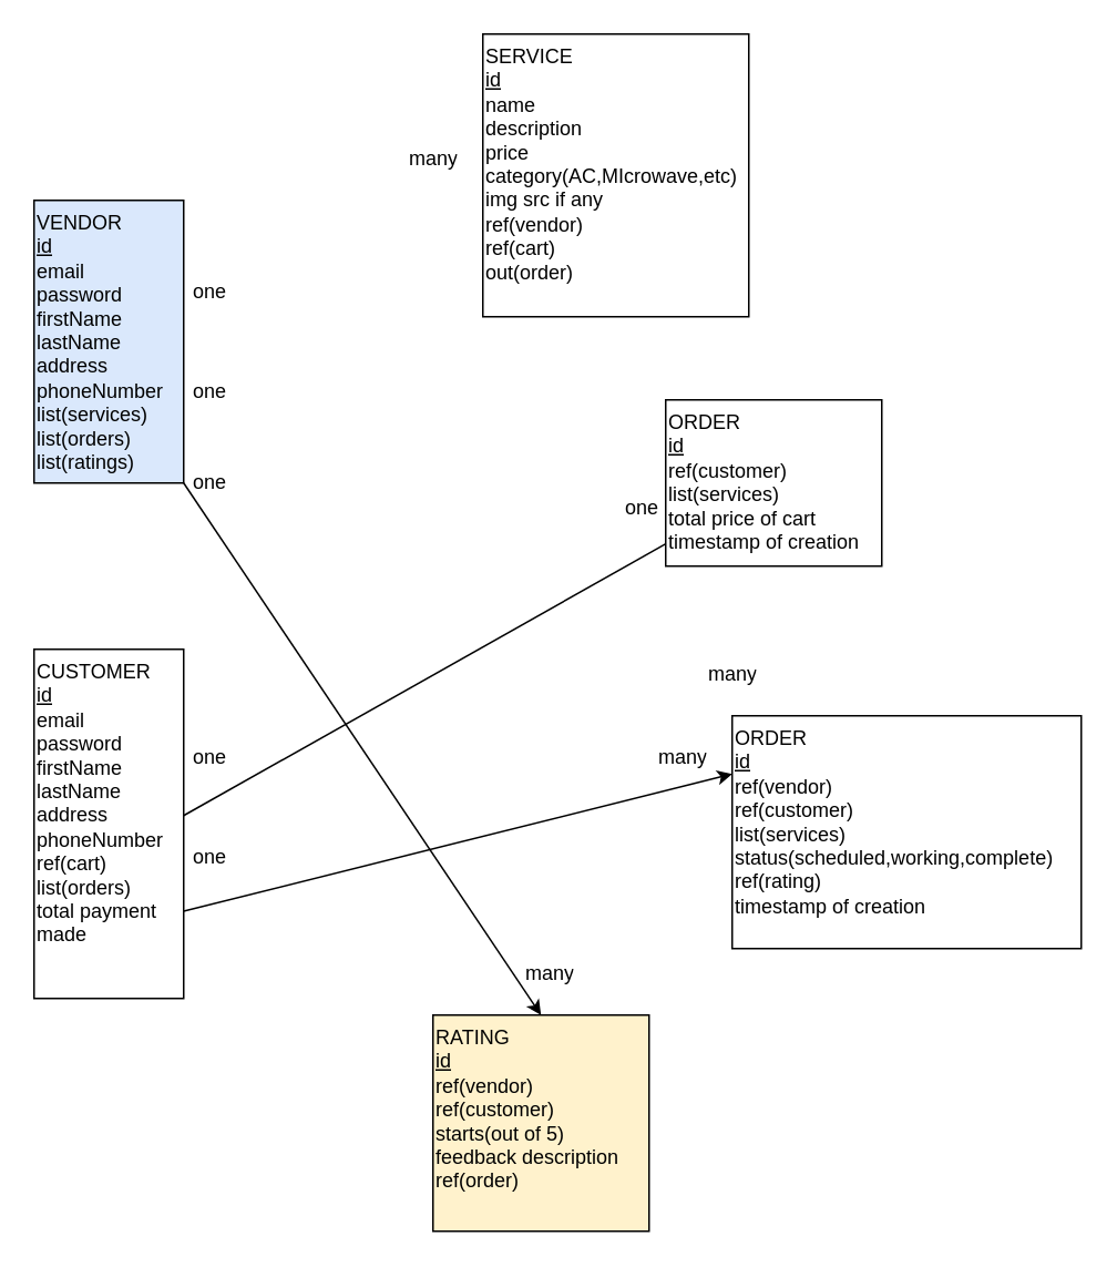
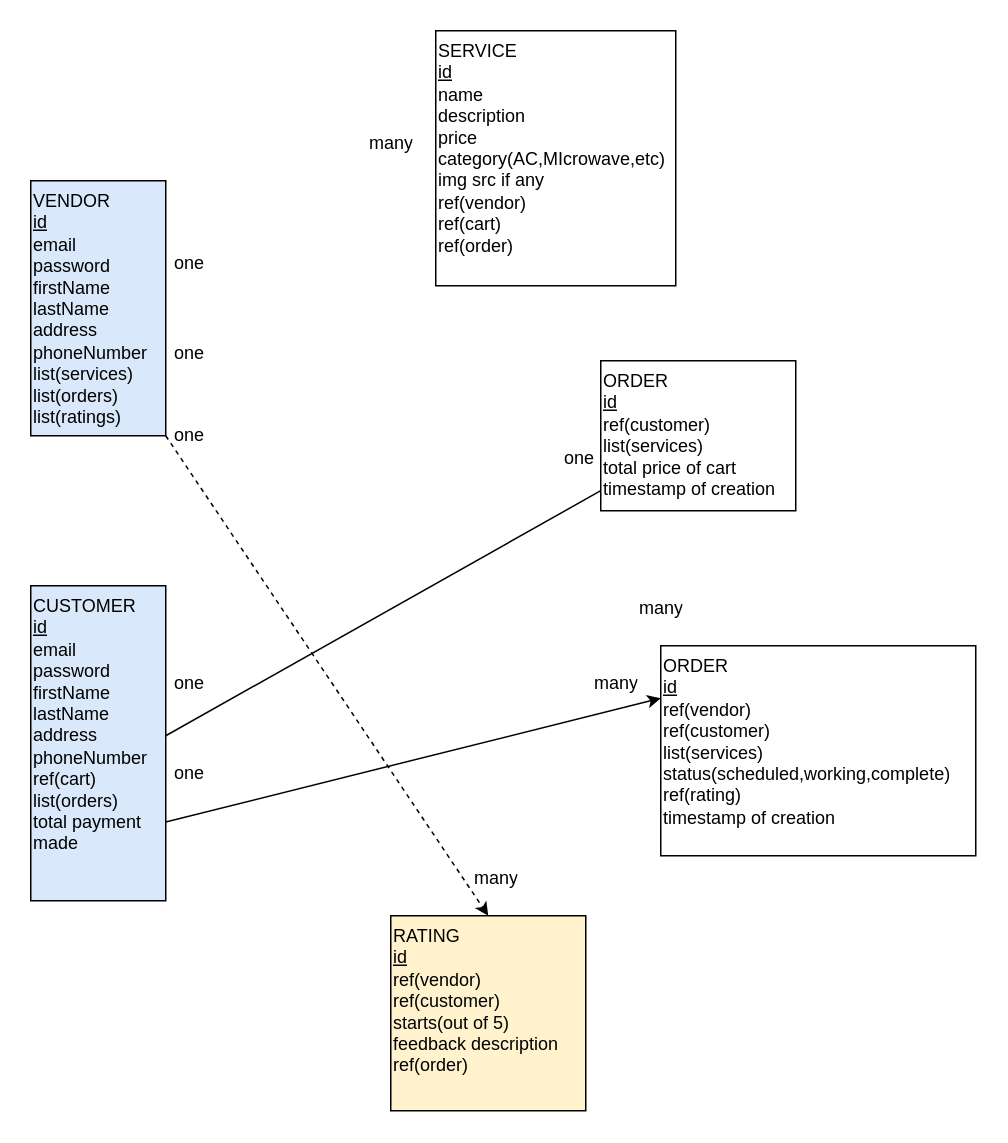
  <mxCell id="0" />
  <mxCell id="1" parent="0" />
- <mxCell id="2" style="edgeStyle=none;html=1;exitX=1;exitY=1;exitDx=0;exitDy=0;entryX=0.5;entryY=0;entryDx=0;entryDy=0;" edge="1" parent="1" source="3" target="9"><mxGeometry relative="1" as="geometry" /></mxCell>
+ <mxCell id="2" style="edgeStyle=none;html=1;exitX=1;exitY=1;exitDx=0;exitDy=0;entryX=0.5;entryY=0;entryDx=0;entryDy=0;dashed=1;" edge="1" parent="1" source="3" target="9"><mxGeometry relative="1" as="geometry" /></mxCell>
  <mxCell id="3" value="VENDOR&lt;br&gt;&lt;u&gt;id&lt;/u&gt;&lt;br&gt;&lt;div style=&quot;&quot;&gt;&lt;span style=&quot;background-color: initial;&quot;&gt;email&lt;/span&gt;&lt;/div&gt;&lt;div style=&quot;&quot;&gt;&lt;span style=&quot;background-color: initial;&quot;&gt;password&lt;/span&gt;&lt;/div&gt;&lt;div style=&quot;&quot;&gt;&lt;span style=&quot;background-color: initial;&quot;&gt;firstName&lt;/span&gt;&lt;/div&gt;&lt;div style=&quot;&quot;&gt;&lt;span style=&quot;background-color: initial;&quot;&gt;lastName&lt;/span&gt;&lt;/div&gt;&lt;div style=&quot;&quot;&gt;&lt;span style=&quot;background-color: initial;&quot;&gt;address&lt;/span&gt;&lt;/div&gt;&lt;div style=&quot;&quot;&gt;&lt;span style=&quot;background-color: initial;&quot;&gt;phoneNumber&lt;/span&gt;&lt;/div&gt;&lt;div style=&quot;&quot;&gt;&lt;span style=&quot;background-color: initial;&quot;&gt;list(services)&lt;/span&gt;&lt;/div&gt;&lt;div style=&quot;&quot;&gt;&lt;span style=&quot;background-color: initial;&quot;&gt;list(orders)&lt;/span&gt;&lt;/div&gt;&lt;div style=&quot;&quot;&gt;&lt;span style=&quot;background-color: initial;&quot;&gt;list(ratings)&lt;/span&gt;&lt;/div&gt;&lt;div style=&quot;&quot;&gt;&lt;span style=&quot;background-color: initial;&quot;&gt;&lt;br&gt;&lt;/span&gt;&lt;/div&gt;&lt;div style=&quot;&quot;&gt;&lt;span style=&quot;background-color: initial;&quot;&gt;&lt;br&gt;&lt;/span&gt;&lt;/div&gt;" style="rounded=0;whiteSpace=wrap;html=1;align=left;verticalAlign=top;fillColor=#dae8fc;" vertex="1" parent="1"><mxGeometry x="20" y="120" width="90" height="170" as="geometry" /></mxCell>
  <mxCell id="4" style="edgeStyle=none;html=1;exitX=1;exitY=0.75;exitDx=0;exitDy=0;entryX=0;entryY=0.25;entryDx=0;entryDy=0;" edge="1" parent="1" source="5" target="8"><mxGeometry relative="1" as="geometry" /></mxCell>
- <mxCell id="5" value="CUSTOMER&lt;br&gt;&lt;u&gt;id&lt;/u&gt;&lt;br&gt;&lt;div style=&quot;&quot;&gt;&lt;span style=&quot;background-color: initial;&quot;&gt;email&lt;/span&gt;&lt;/div&gt;&lt;div style=&quot;&quot;&gt;&lt;span style=&quot;background-color: initial;&quot;&gt;password&lt;/span&gt;&lt;/div&gt;&lt;div style=&quot;&quot;&gt;&lt;span style=&quot;background-color: initial;&quot;&gt;firstName&lt;/span&gt;&lt;/div&gt;&lt;div style=&quot;&quot;&gt;&lt;span style=&quot;background-color: initial;&quot;&gt;lastName&lt;/span&gt;&lt;/div&gt;&lt;div style=&quot;&quot;&gt;&lt;span style=&quot;background-color: initial;&quot;&gt;address&lt;/span&gt;&lt;/div&gt;&lt;div style=&quot;&quot;&gt;&lt;span style=&quot;background-color: initial;&quot;&gt;phoneNumber&lt;/span&gt;&lt;/div&gt;&lt;div style=&quot;&quot;&gt;ref(cart)&lt;/div&gt;&lt;div style=&quot;&quot;&gt;list(orders)&lt;/div&gt;&lt;div style=&quot;&quot;&gt;total payment made&lt;/div&gt;&lt;div style=&quot;&quot;&gt;&lt;span style=&quot;background-color: initial;&quot;&gt;&lt;br&gt;&lt;/span&gt;&lt;/div&gt;&lt;div style=&quot;&quot;&gt;&lt;span style=&quot;background-color: initial;&quot;&gt;&lt;br&gt;&lt;/span&gt;&lt;/div&gt;" style="rounded=0;whiteSpace=wrap;html=1;align=left;verticalAlign=top;" vertex="1" parent="1"><mxGeometry x="20" y="390" width="90" height="210" as="geometry" /></mxCell>
- <mxCell id="6" value="SERVICE&lt;br&gt;&lt;u&gt;id&lt;br&gt;&lt;/u&gt;name&lt;br&gt;description&lt;br&gt;price&lt;br&gt;category(AC,MIcrowave,etc)&lt;br&gt;img src if any&lt;br&gt;ref(vendor)&lt;br&gt;ref(cart)&lt;br&gt;out(order)" style="rounded=0;whiteSpace=wrap;html=1;align=left;verticalAlign=top;" vertex="1" parent="1"><mxGeometry x="290" y="20" width="160" height="170" as="geometry" /></mxCell>
+ <mxCell id="5" value="CUSTOMER&lt;br&gt;&lt;u&gt;id&lt;/u&gt;&lt;br&gt;&lt;div style=&quot;&quot;&gt;&lt;span style=&quot;background-color: initial;&quot;&gt;email&lt;/span&gt;&lt;/div&gt;&lt;div style=&quot;&quot;&gt;&lt;span style=&quot;background-color: initial;&quot;&gt;password&lt;/span&gt;&lt;/div&gt;&lt;div style=&quot;&quot;&gt;&lt;span style=&quot;background-color: initial;&quot;&gt;firstName&lt;/span&gt;&lt;/div&gt;&lt;div style=&quot;&quot;&gt;&lt;span style=&quot;background-color: initial;&quot;&gt;lastName&lt;/span&gt;&lt;/div&gt;&lt;div style=&quot;&quot;&gt;&lt;span style=&quot;background-color: initial;&quot;&gt;address&lt;/span&gt;&lt;/div&gt;&lt;div style=&quot;&quot;&gt;&lt;span style=&quot;background-color: initial;&quot;&gt;phoneNumber&lt;/span&gt;&lt;/div&gt;&lt;div style=&quot;&quot;&gt;ref(cart)&lt;/div&gt;&lt;div style=&quot;&quot;&gt;list(orders)&lt;/div&gt;&lt;div style=&quot;&quot;&gt;total payment made&lt;/div&gt;&lt;div style=&quot;&quot;&gt;&lt;span style=&quot;background-color: initial;&quot;&gt;&lt;br&gt;&lt;/span&gt;&lt;/div&gt;&lt;div style=&quot;&quot;&gt;&lt;span style=&quot;background-color: initial;&quot;&gt;&lt;br&gt;&lt;/span&gt;&lt;/div&gt;" style="rounded=0;whiteSpace=wrap;html=1;align=left;verticalAlign=top;fillColor=#dae8fc;" vertex="1" parent="1"><mxGeometry x="20" y="390" width="90" height="210" as="geometry" /></mxCell>
+ <mxCell id="6" value="SERVICE&lt;br&gt;&lt;u&gt;id&lt;br&gt;&lt;/u&gt;name&lt;br&gt;description&lt;br&gt;price&lt;br&gt;category(AC,MIcrowave,etc)&lt;br&gt;img src if any&lt;br&gt;ref(vendor)&lt;br&gt;ref(cart)&lt;br&gt;ref(order)" style="rounded=0;whiteSpace=wrap;html=1;align=left;verticalAlign=top;" vertex="1" parent="1"><mxGeometry x="290" y="20" width="160" height="170" as="geometry" /></mxCell>
  <mxCell id="7" value="ORDER&lt;br&gt;&lt;u&gt;id&lt;br&gt;&lt;/u&gt;ref(customer)&lt;br&gt;list(services)&lt;br&gt;total price of cart&lt;br&gt;timestamp of creation" style="rounded=0;whiteSpace=wrap;html=1;align=left;verticalAlign=top;" vertex="1" parent="1"><mxGeometry x="400" y="240" width="130" height="100" as="geometry" /></mxCell>
  <mxCell id="8" value="ORDER&lt;br&gt;&lt;u&gt;id&lt;br&gt;&lt;/u&gt;ref(vendor)&lt;br&gt;ref(customer)&lt;br&gt;list(services)&lt;br&gt;status(scheduled,working,complete)&lt;br&gt;ref(rating)&lt;br&gt;timestamp of creation" style="rounded=0;whiteSpace=wrap;html=1;align=left;verticalAlign=top;" vertex="1" parent="1"><mxGeometry x="440" y="430" width="210" height="140" as="geometry" /></mxCell>
  <mxCell id="9" value="RATING&lt;br&gt;&lt;u&gt;id&lt;br&gt;&lt;/u&gt;ref(vendor)&lt;br&gt;ref(customer)&lt;br&gt;starts(out of 5)&lt;br&gt;feedback description&lt;br&gt;ref(order)" style="rounded=0;whiteSpace=wrap;html=1;align=left;verticalAlign=top;fillColor=#fff2cc;" vertex="1" parent="1"><mxGeometry x="260" y="610" width="130" height="130" as="geometry" /></mxCell>
  <mxCell id="10" value="one" style="text;strokeColor=none;fillColor=none;align=left;verticalAlign=middle;spacingLeft=4;spacingRight=4;overflow=hidden;points=[[0,0.5],[1,0.5]];portConstraint=eastwest;rotatable=0;whiteSpace=wrap;html=1;" vertex="1" parent="1"><mxGeometry x="110" y="160" width="80" height="30" as="geometry" /></mxCell>
  <mxCell id="11" value="many" style="text;strokeColor=none;fillColor=none;align=left;verticalAlign=middle;spacingLeft=4;spacingRight=4;overflow=hidden;points=[[0,0.5],[1,0.5]];portConstraint=eastwest;rotatable=0;whiteSpace=wrap;html=1;" vertex="1" parent="1"><mxGeometry x="240" y="80" width="80" height="30" as="geometry" /></mxCell>
  <mxCell id="12" value="" style="endArrow=none;html=1;" edge="1" parent="1" target="7"><mxGeometry width="50" height="50" relative="1" as="geometry"><mxPoint x="110" y="490" as="sourcePoint" /><mxPoint x="160" y="440" as="targetPoint" /></mxGeometry></mxCell>
  <mxCell id="13" value="one" style="text;strokeColor=none;fillColor=none;align=left;verticalAlign=middle;spacingLeft=4;spacingRight=4;overflow=hidden;points=[[0,0.5],[1,0.5]];portConstraint=eastwest;rotatable=0;whiteSpace=wrap;html=1;" vertex="1" parent="1"><mxGeometry x="110" y="440" width="80" height="30" as="geometry" /></mxCell>
  <mxCell id="14" value="one" style="text;strokeColor=none;fillColor=none;align=left;verticalAlign=middle;spacingLeft=4;spacingRight=4;overflow=hidden;points=[[0,0.5],[1,0.5]];portConstraint=eastwest;rotatable=0;whiteSpace=wrap;html=1;" vertex="1" parent="1"><mxGeometry x="370" y="290" width="80" height="30" as="geometry" /></mxCell>
  <mxCell id="15" value="one" style="text;strokeColor=none;fillColor=none;align=left;verticalAlign=middle;spacingLeft=4;spacingRight=4;overflow=hidden;points=[[0,0.5],[1,0.5]];portConstraint=eastwest;rotatable=0;whiteSpace=wrap;html=1;" vertex="1" parent="1"><mxGeometry x="110" y="220" width="80" height="30" as="geometry" /></mxCell>
  <mxCell id="16" value="one" style="text;strokeColor=none;fillColor=none;align=left;verticalAlign=middle;spacingLeft=4;spacingRight=4;overflow=hidden;points=[[0,0.5],[1,0.5]];portConstraint=eastwest;rotatable=0;whiteSpace=wrap;html=1;" vertex="1" parent="1"><mxGeometry x="110" y="500" width="80" height="30" as="geometry" /></mxCell>
  <mxCell id="17" value="many" style="text;strokeColor=none;fillColor=none;align=left;verticalAlign=middle;spacingLeft=4;spacingRight=4;overflow=hidden;points=[[0,0.5],[1,0.5]];portConstraint=eastwest;rotatable=0;whiteSpace=wrap;html=1;" vertex="1" parent="1"><mxGeometry x="420" y="390" width="80" height="30" as="geometry" /></mxCell>
  <mxCell id="18" value="many" style="text;strokeColor=none;fillColor=none;align=left;verticalAlign=middle;spacingLeft=4;spacingRight=4;overflow=hidden;points=[[0,0.5],[1,0.5]];portConstraint=eastwest;rotatable=0;whiteSpace=wrap;html=1;" vertex="1" parent="1"><mxGeometry x="390" y="440" width="80" height="30" as="geometry" /></mxCell>
  <mxCell id="19" value="one" style="text;strokeColor=none;fillColor=none;align=left;verticalAlign=middle;spacingLeft=4;spacingRight=4;overflow=hidden;points=[[0,0.5],[1,0.5]];portConstraint=eastwest;rotatable=0;whiteSpace=wrap;html=1;" vertex="1" parent="1"><mxGeometry x="110" y="275" width="80" height="30" as="geometry" /></mxCell>
  <mxCell id="20" value="many" style="text;strokeColor=none;fillColor=none;align=left;verticalAlign=middle;spacingLeft=4;spacingRight=4;overflow=hidden;points=[[0,0.5],[1,0.5]];portConstraint=eastwest;rotatable=0;whiteSpace=wrap;html=1;" vertex="1" parent="1"><mxGeometry x="310" y="570" width="80" height="30" as="geometry" /></mxCell>
